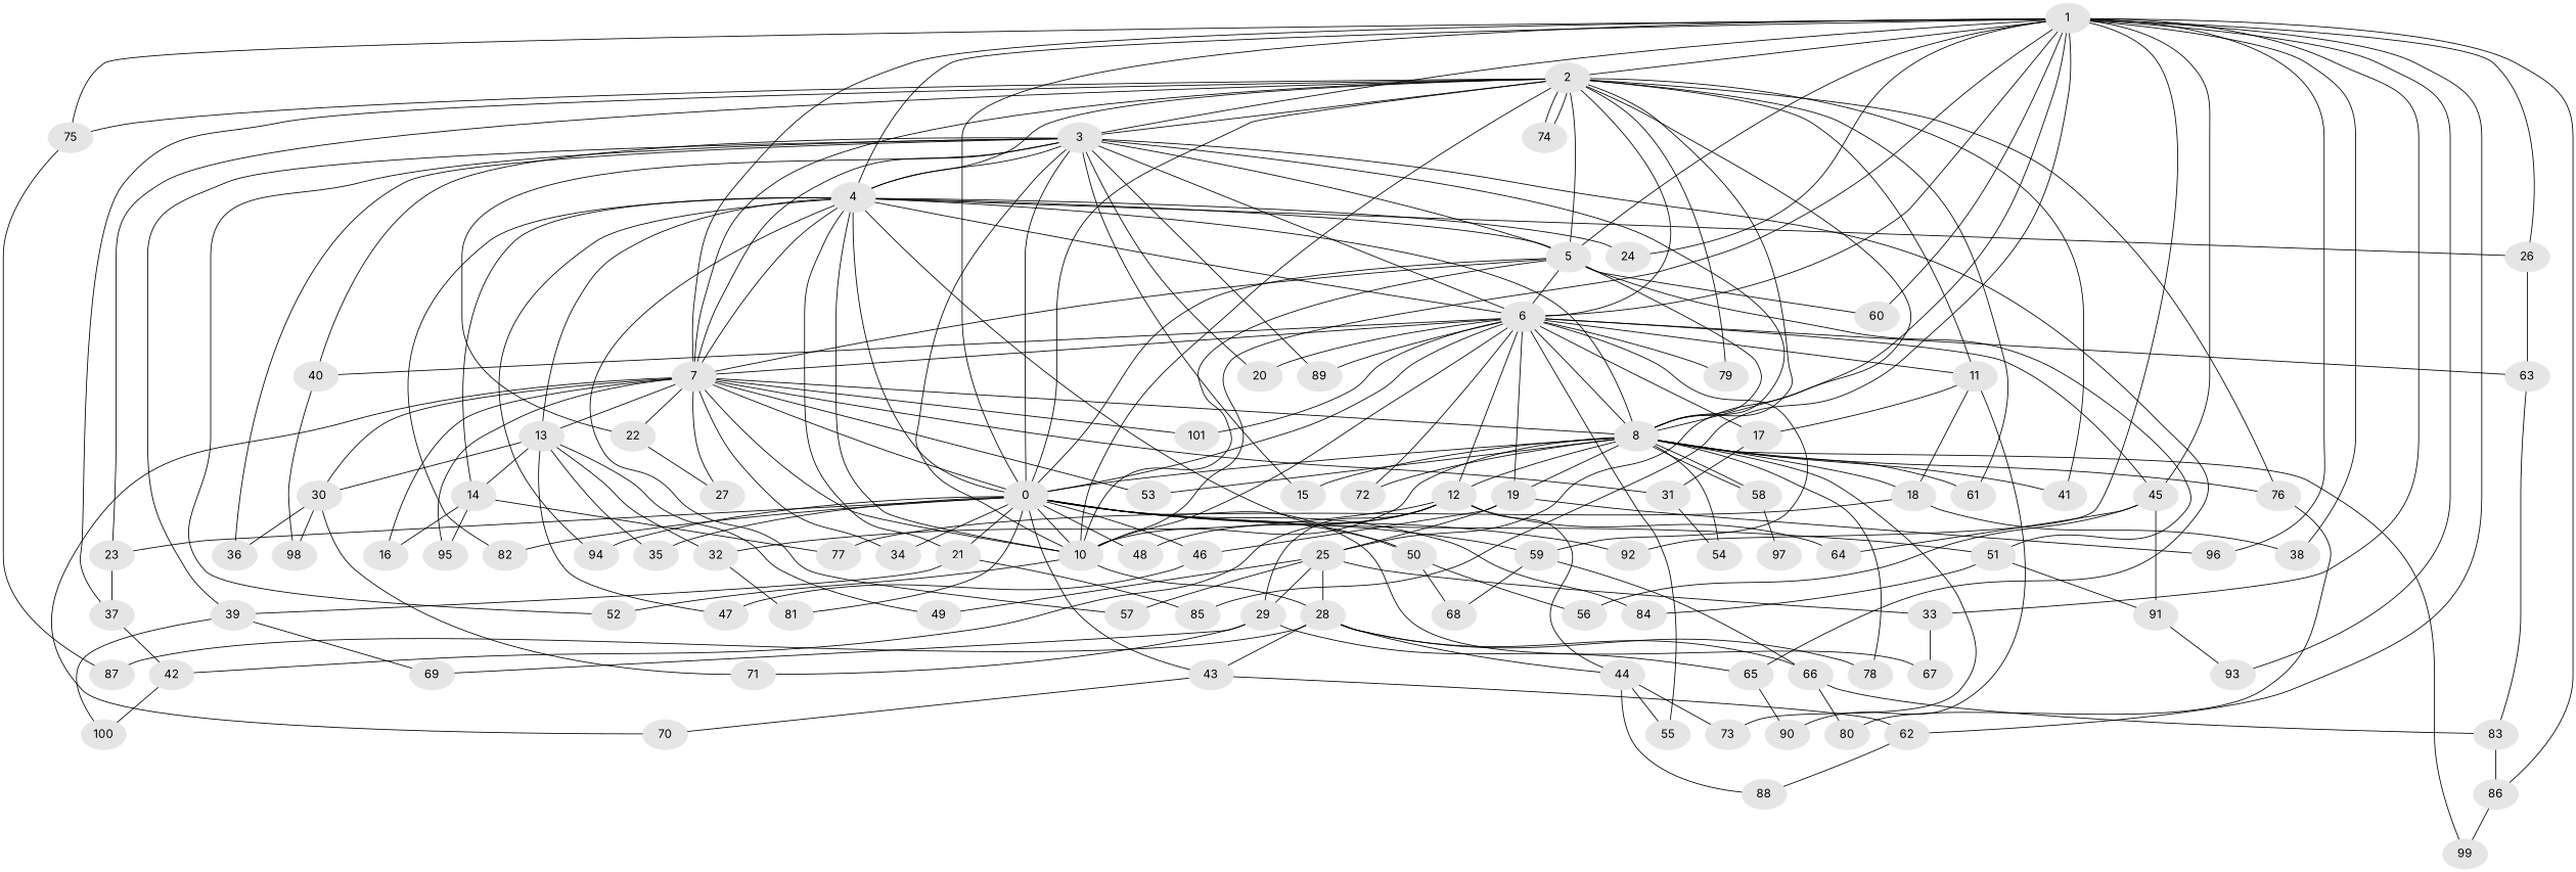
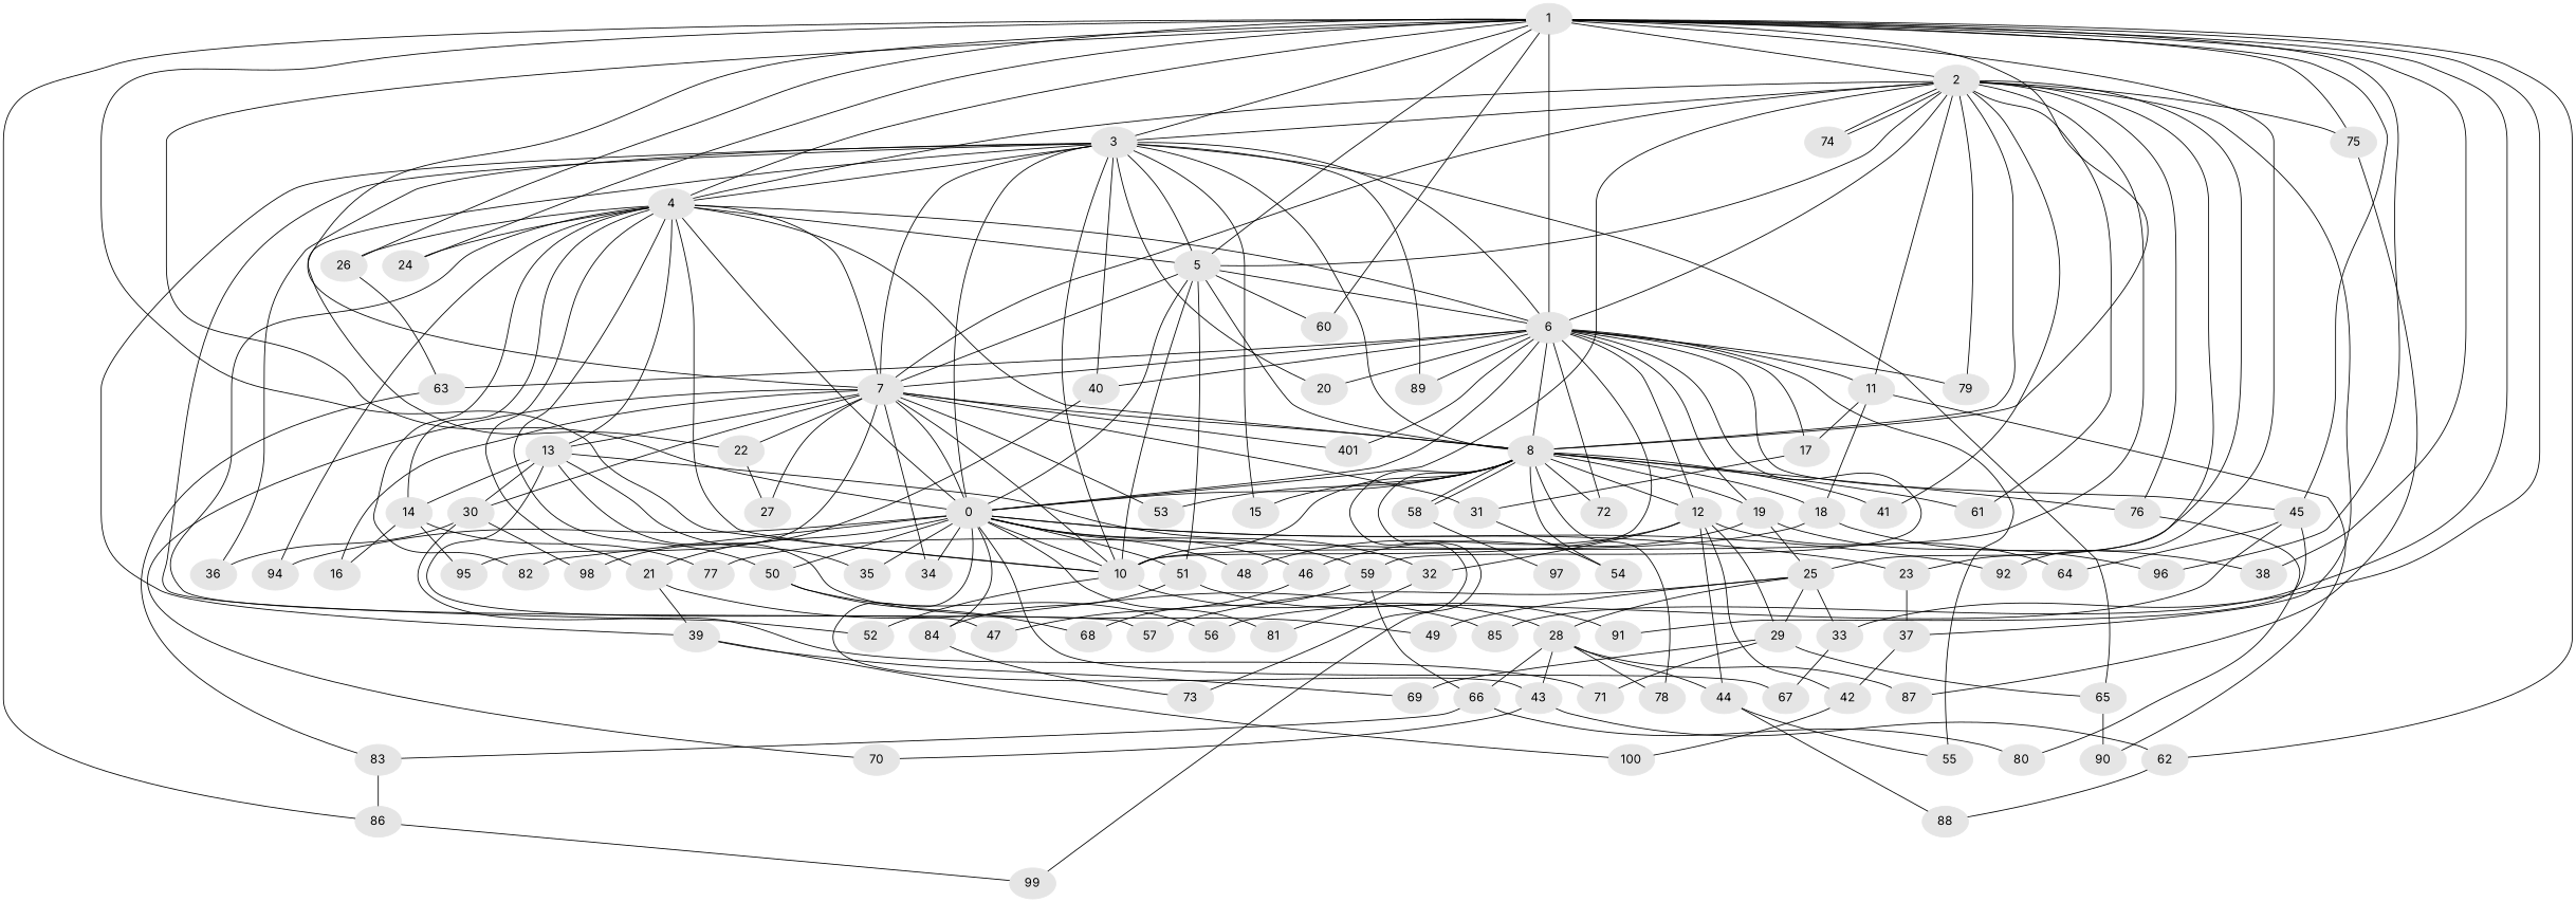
  graph {
    fontname=Inter
    node [color=gray90 fontname=Inter style=filled]
    edge [fontname=Inter]
    1
    2
    3
    4
    5
    6
    7
    8
    n9 [label=0]
    10
    24
    26
    33
    38
    45
    60
    62
    75
    85
    86
    92
-   93
    96
    11
    23
    25
    37
    41
    61
    74
    76
    79
    15
    20
    22
    36
    39
    40
    52
    65
    89
    13
    14
    21
    50
    57
    82
    94
    51
    12
    17
    19
    55
    59
    63
    72
-   101
+   101 [label=401]
    16
    27
    30
    31
    34
    53
    70
    95
    18
    54
    58
    73
    78
    99
    35
    43
    46
    48
    67
    81
    84
    28
    64
    56
    91
    88
    87
    90
    29
    49
    42
    80
    69
    100
    98
    32
    47
    77
    68
    44
    66
    83
    71
    97
    1 -- 2
    1 -- 3
    1 -- 4
    1 -- 5
    1 -- 6
    1 -- 7
    1 -- 8
    1 -- n9
    1 -- 10
    1 -- 24
    1 -- 26
    1 -- 33
    1 -- 38
    1 -- 45
    1 -- 60
    1 -- 62
    1 -- 75
    1 -- 85
    1 -- 86
    1 -- 92
-   1 -- 93
    1 -- 96
    2 -- 3
    2 -- 4
    2 -- 5
    2 -- 6
    2 -- 7
    2 -- 8
    2 -- n9
    2 -- 10
    2 -- 75
    2 -- 11
    2 -- 23
    2 -- 25
    2 -- 37
    2 -- 41
    2 -- 61
    2 -- 74
    2 -- 74
    2 -- 76
    2 -- 79
    3 -- 4
    3 -- 5
    3 -- 6
    3 -- 7
    3 -- 8
    3 -- n9
    3 -- 10
    3 -- 15
    3 -- 20
    3 -- 22
    3 -- 36
    3 -- 39
    3 -- 40
    3 -- 52
    3 -- 65
    3 -- 89
    4 -- 5
    4 -- 6
    4 -- 7
    4 -- 8
    4 -- n9
    4 -- 10
    4 -- 24
    4 -- 26
    4 -- 13
    4 -- 14
    4 -- 21
    4 -- 50
    4 -- 57
    4 -- 82
    4 -- 94
    5 -- 6
    5 -- 7
    5 -- 8
    5 -- n9
    5 -- 10
    5 -- 60
    5 -- 51
    6 -- 7
    6 -- 8
    6 -- n9
    6 -- 10
    6 -- 45
    6 -- 11
    6 -- 79
    6 -- 20
    6 -- 40
    6 -- 89
    6 -- 12
    6 -- 17
    6 -- 19
    6 -- 55
    6 -- 59
    6 -- 63
    6 -- 72
    6 -- 101
    7 -- 8
    7 -- n9
    7 -- 10
    7 -- 22
    7 -- 13
    7 -- 101
    7 -- 16
    7 -- 27
    7 -- 30
    7 -- 31
    7 -- 34
    7 -- 53
    7 -- 70
    7 -- 95
    8 -- n9
    8 -- 10
    8 -- 41
    8 -- 61
    8 -- 76
    8 -- 15
    8 -- 12
    8 -- 19
    8 -- 72
    8 -- 53
    8 -- 18
    8 -- 54
    8 -- 58
    8 -- 58
    8 -- 73
    8 -- 78
    8 -- 99
    n9 -- 10
    n9 -- 92
    n9 -- 23
    n9 -- 21
    n9 -- 50
    n9 -- 82
    n9 -- 94
    n9 -- 51
    n9 -- 59
    n9 -- 34
    n9 -- 35
    n9 -- 43
    n9 -- 46
    n9 -- 48
    n9 -- 67
    n9 -- 81
    n9 -- 84
    10 -- 52
    10 -- 28
    26 -- 63
    33 -- 67
    45 -- 64
    45 -- 56
    45 -- 91
    62 -- 88
    75 -- 87
    86 -- 99
    11 -- 17
    11 -- 18
    11 -- 90
    23 -- 37
    25 -- 33
    25 -- 57
    25 -- 28
    25 -- 29
    25 -- 49
    37 -- 42
    76 -- 80
    22 -- 27
    39 -- 69
    39 -- 100
    40 -- 98
    65 -- 90
    13 -- 14
    13 -- 30
    13 -- 35
    13 -- 49
    13 -- 32
    13 -- 47
    14 -- 16
    14 -- 95
    14 -- 77
    21 -- 85
    21 -- 39
    50 -- 56
    50 -- 68
    51 -- 84
    51 -- 91
    12 -- 48
    12 -- 64
    12 -- 29
    12 -- 42
    12 -- 32
    12 -- 44
    17 -- 31
    19 -- 96
    19 -- 25
    19 -- 46
    59 -- 68
    59 -- 66
    63 -- 83
    30 -- 36
    30 -- 98
    30 -- 71
    31 -- 54
    18 -- 38
    18 -- 77
    58 -- 97
    43 -- 62
    43 -- 70
    46 -- 47
    28 -- 78
    28 -- 43
    28 -- 87
    28 -- 44
    28 -- 66
-   91 -- 93
    29 -- 65
    29 -- 69
    29 -- 71
    42 -- 100
    32 -- 81
    44 -- 55
-   44 -- 73
+   84 -- 73
    44 -- 88
    66 -- 80
    66 -- 83
    83 -- 86
  }
